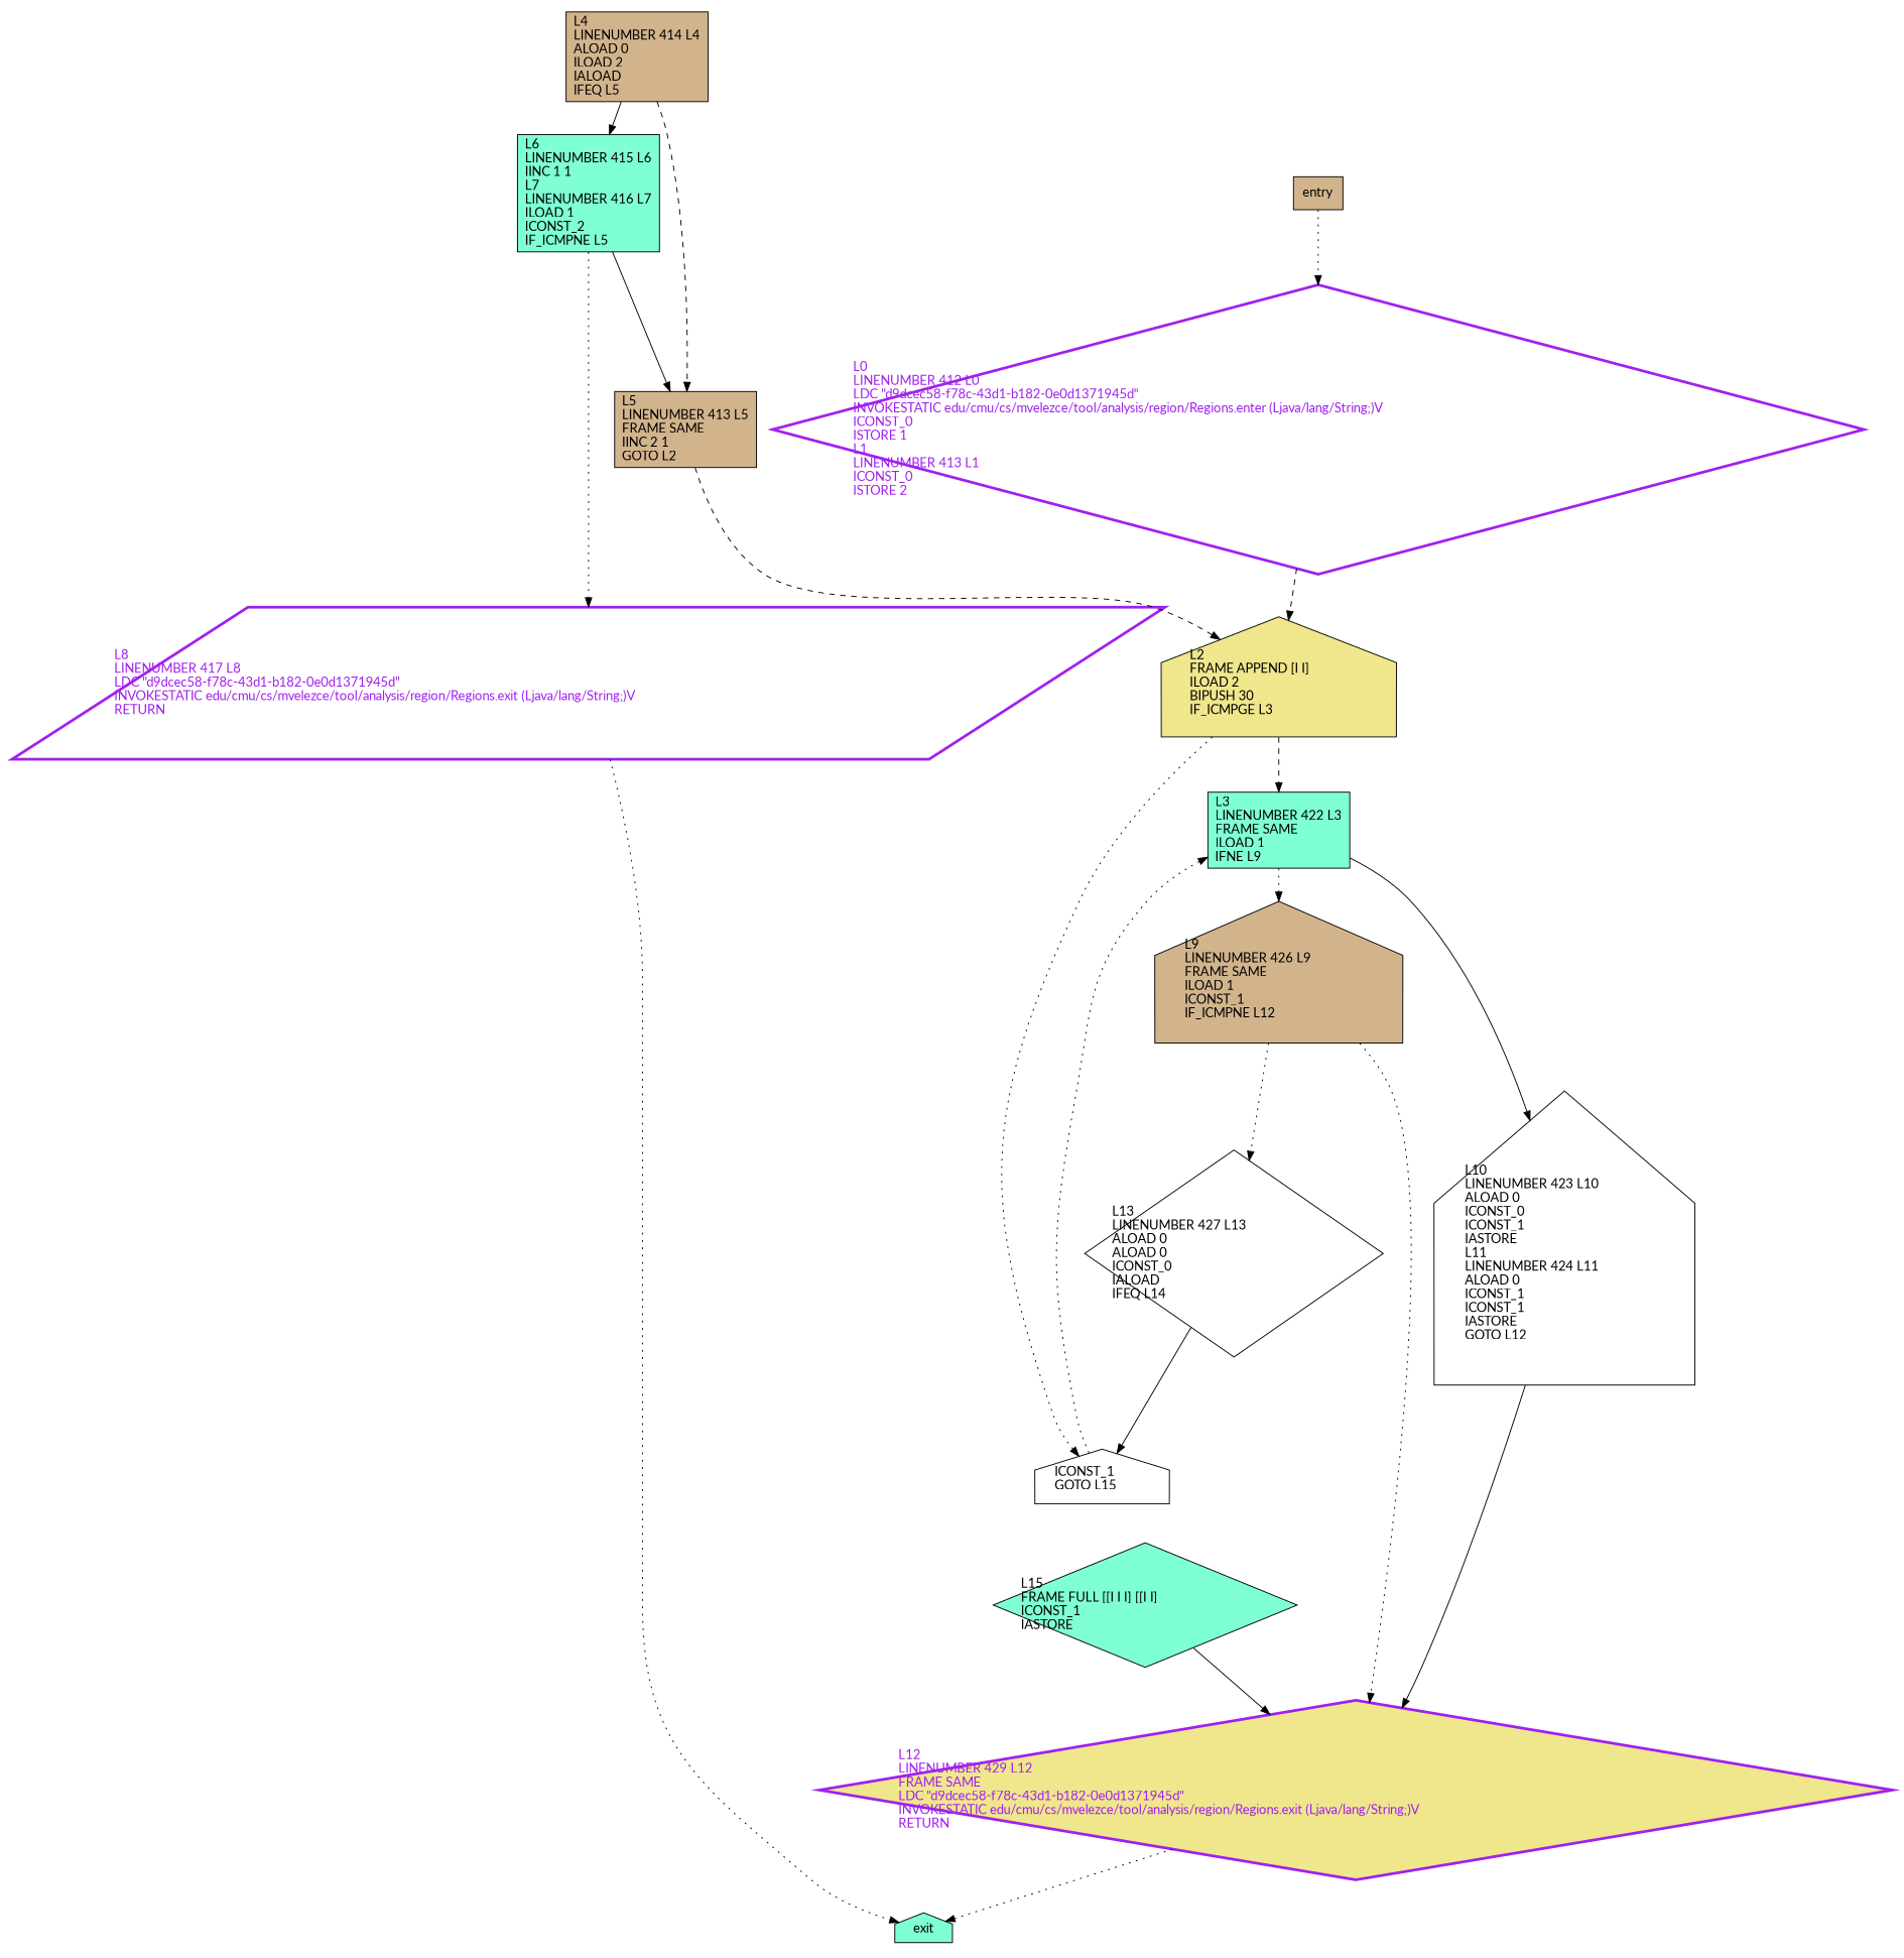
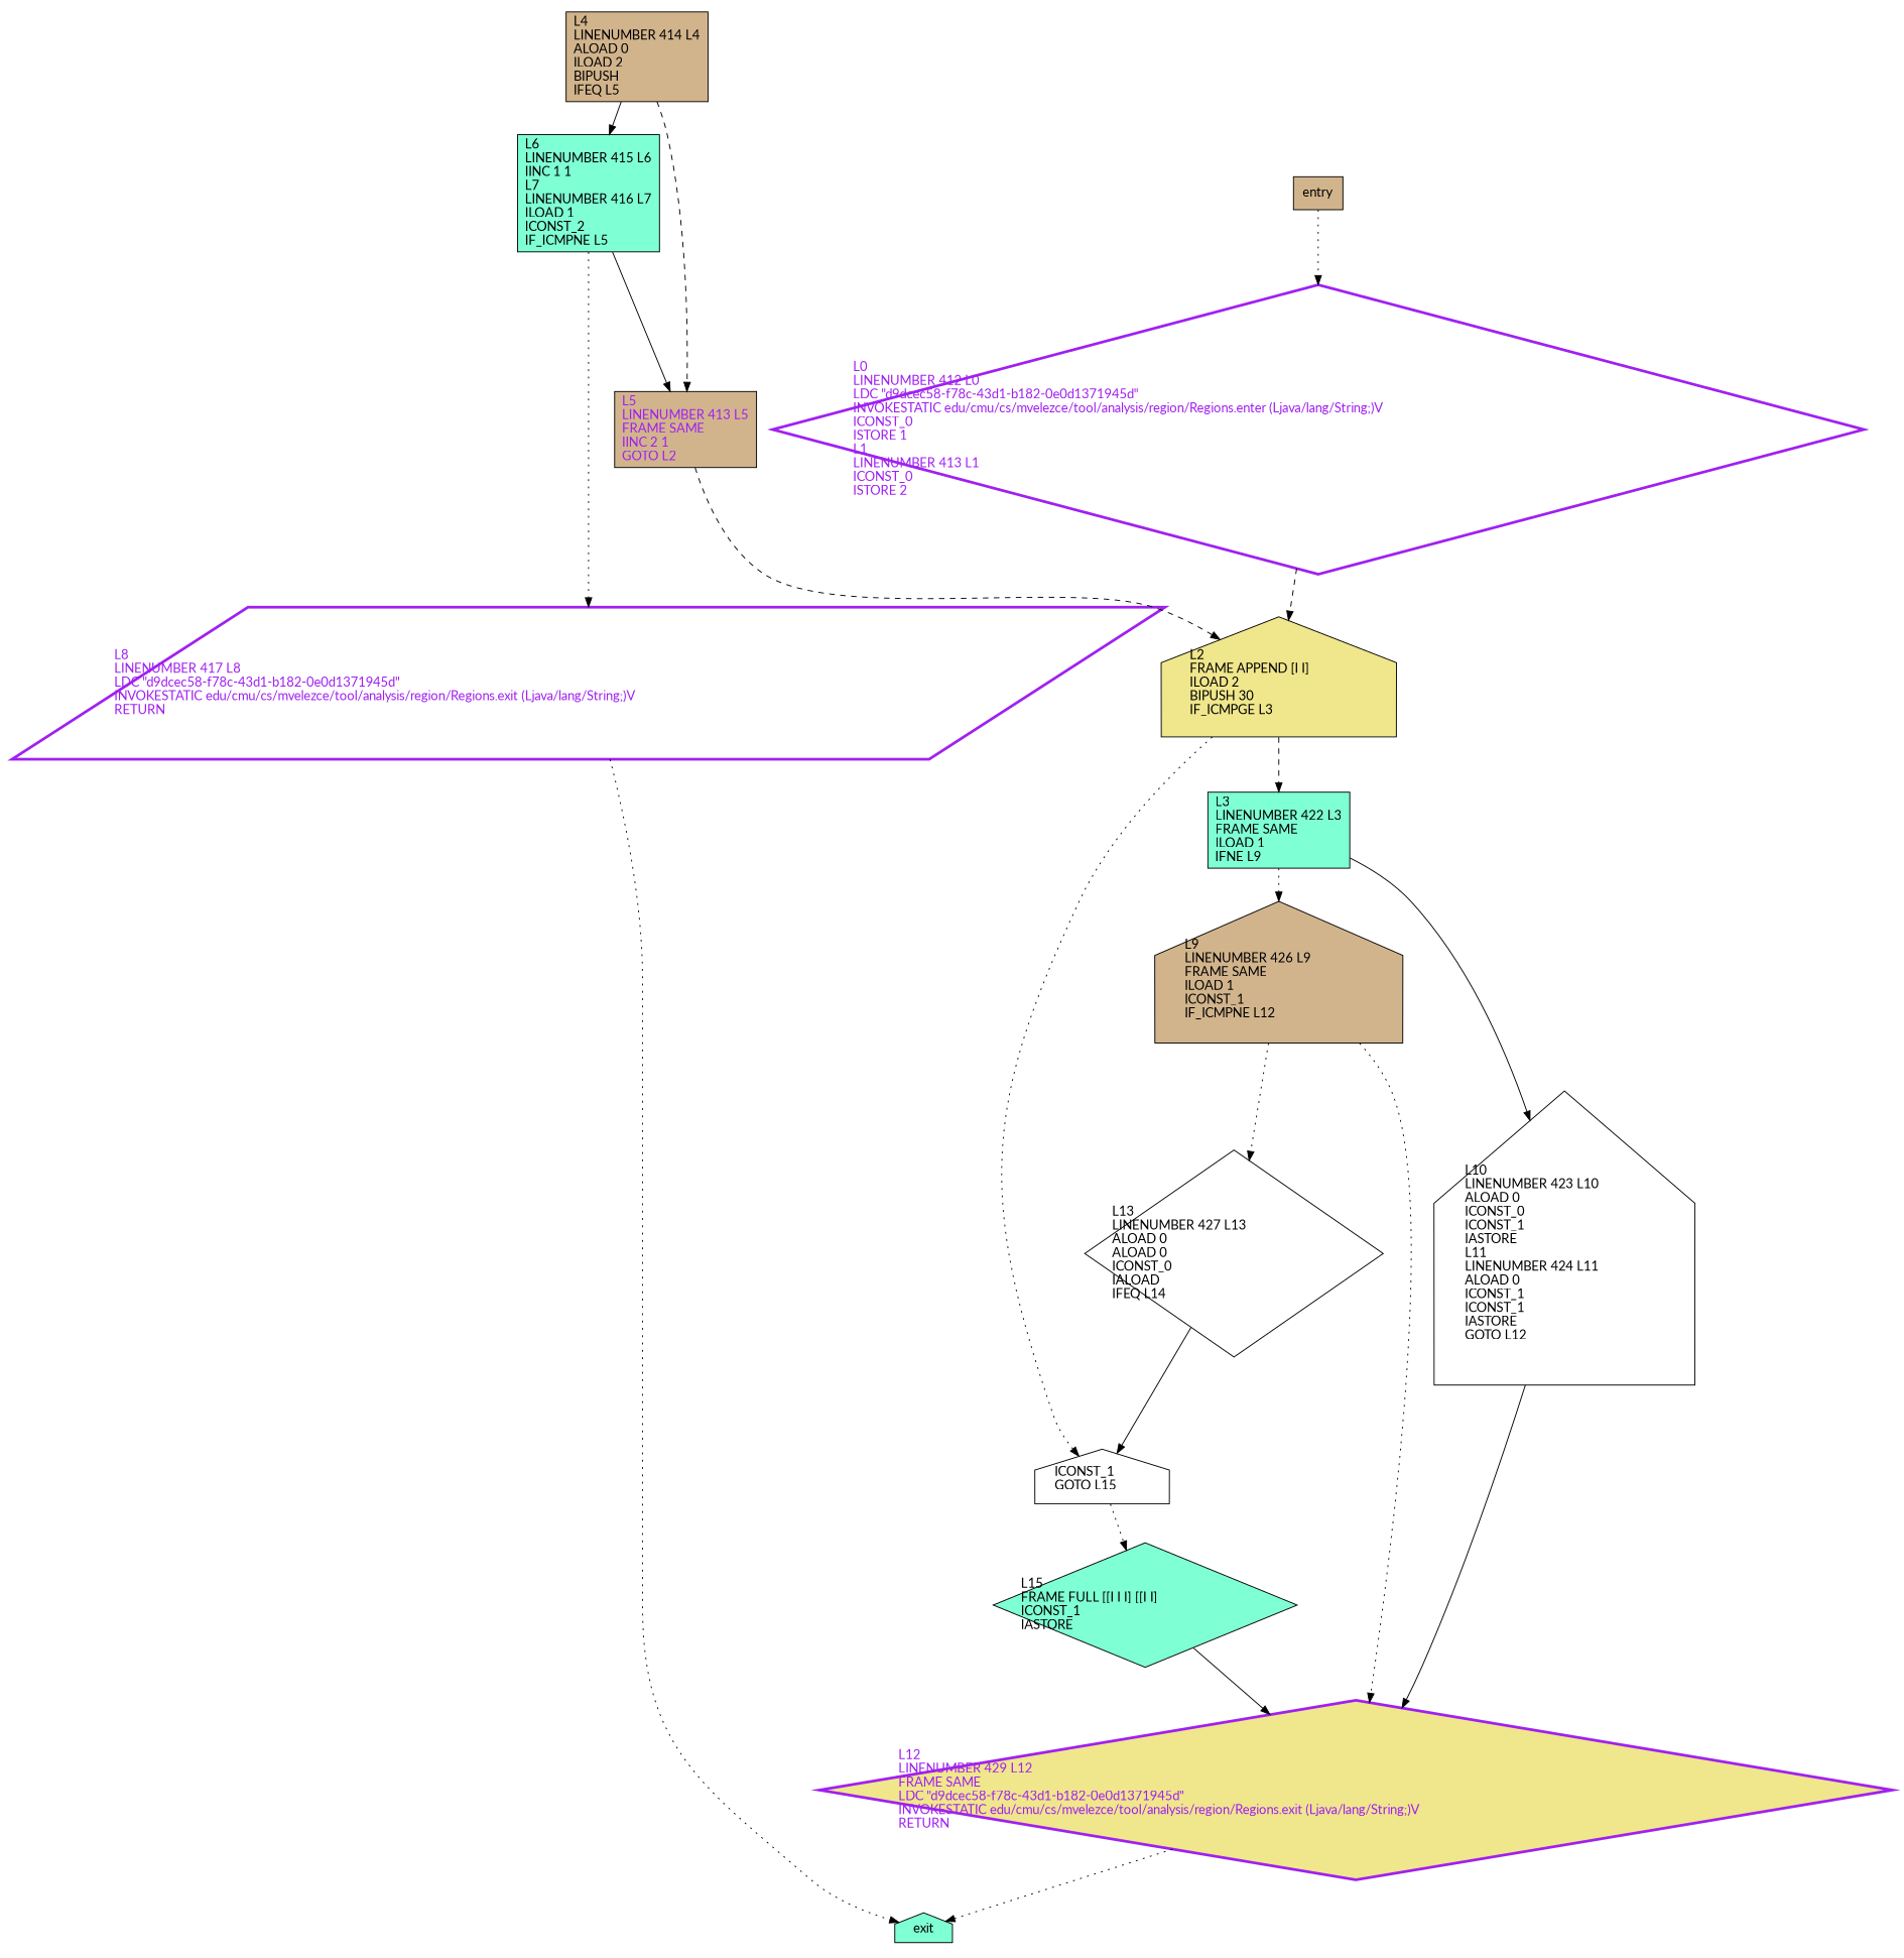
  digraph {
    fontname=Lato
    node [fillcolor=white fontname=Lato shape=house style=filled]
    edge [fontname=Lato style=dotted]
    n1 [fillcolor=khaki label="L2\lFRAME APPEND [I I]\lILOAD 2\lBIPUSH 30\lIF_ICMPGE L3\l"]
    n2 [fillcolor=aquamarine label="L3\lLINENUMBER 422 L3\lFRAME SAME\lILOAD 1\lIFNE L9\l" shape=box]
    n3 [label="ICONST_1\lGOTO L15\l"]
    n4 [fillcolor=tan label="L9\lLINENUMBER 426 L9\lFRAME SAME\lILOAD 1\lICONST_1\lIF_ICMPNE L12\l"]
    n5 [label="L10\lLINENUMBER 423 L10\lALOAD 0\lICONST_0\lICONST_1\lIASTORE\lL11\lLINENUMBER 424 L11\lALOAD 0\lICONST_1\lICONST_1\lIASTORE\lGOTO L12\l"]
-   n6 [fillcolor=tan label="L4\lLINENUMBER 414 L4\lALOAD 0\lILOAD 2\lIALOAD\lIFEQ L5\l" shape=box]
+   n6 [fillcolor=tan label="L4\lLINENUMBER 414 L4\lALOAD 0\lILOAD 2\lBIPUSH\lIFEQ L5\l" shape=box]
    n7 [fillcolor=aquamarine label="L6\lLINENUMBER 415 L6\lIINC 1 1\lL7\lLINENUMBER 416 L7\lILOAD 1\lICONST_2\lIF_ICMPNE L5\l" shape=box]
-   n8 [fillcolor=tan label="L5\lLINENUMBER 413 L5\lFRAME SAME\lIINC 2 1\lGOTO L2\l" shape=box]
+   n8 [fillcolor=tan label="L5\lLINENUMBER 413 L5\lFRAME SAME\lIINC 2 1\lGOTO L2\l" shape=box fontcolor=purple]
    n9 [fillcolor=aquamarine label="L15\lFRAME FULL [[I I I] [[I I]\lICONST_1\lIASTORE\l" shape=diamond]
    n10 [color=purple fillcolor=khaki fontcolor=purple label="L12\lLINENUMBER 429 L12\lFRAME SAME\lLDC \"d9dcec58-f78c-43d1-b182-0e0d1371945d\"\lINVOKESTATIC edu/cmu/cs/mvelezce/tool/analysis/region/Regions.exit (Ljava/lang/String;)V\lRETURN\l" penwidth=3 shape=diamond]
    n11 [color=purple fontcolor=purple label="L8\lLINENUMBER 417 L8\lLDC \"d9dcec58-f78c-43d1-b182-0e0d1371945d\"\lINVOKESTATIC edu/cmu/cs/mvelezce/tool/analysis/region/Regions.exit (Ljava/lang/String;)V\lRETURN\l" penwidth=3 shape=parallelogram]
    exit [fillcolor=aquamarine]
    n13 [label="L13\lLINENUMBER 427 L13\lALOAD 0\lALOAD 0\lICONST_0\lIALOAD\lIFEQ L14\l" shape=diamond]
    n14 [color=purple fontcolor=purple label="L0\lLINENUMBER 412 L0\lLDC \"d9dcec58-f78c-43d1-b182-0e0d1371945d\"\lINVOKESTATIC edu/cmu/cs/mvelezce/tool/analysis/region/Regions.enter (Ljava/lang/String;)V\lICONST_0\lISTORE 1\lL1\lLINENUMBER 413 L1\lICONST_0\lISTORE 2\l" penwidth=3 shape=diamond]
    entry [fillcolor=tan shape=box]
    n1 -> n2 [style=dashed]
    n1 -> n3
    n2 -> n4
    n2 -> n5 [style=solid]
-   n3 -> n2
+   n3 -> n9
    n4 -> n10
    n4 -> n13
    n5 -> n10 [style=solid]
    n6 -> n7 [style=solid]
    n6 -> n8 [style=dashed]
    n7 -> n8 [style=solid]
    n7 -> n11
    n8 -> n1 [style=dashed]
    n9 -> n10 [style=solid]
    n10 -> exit
    n11 -> exit
    n13 -> n3 [style=solid]
    n14 -> n1 [style=dashed]
    entry -> n14
  }
